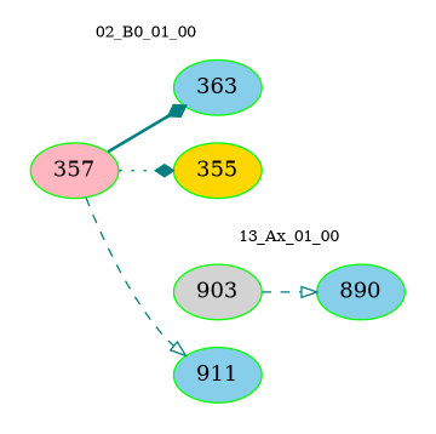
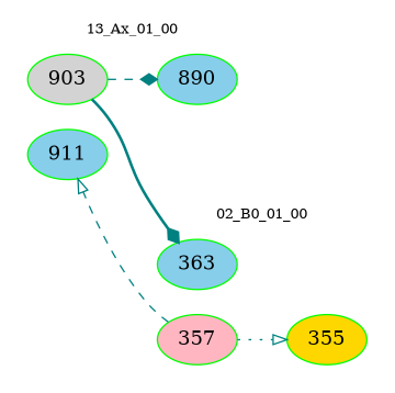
  digraph {
    rankdir=LR
    node [color=green fillcolor=skyblue style=filled]
    edge [arrowhead=onormal color=teal style=dashed]
    n1 [fillcolor=lightgrey label=903]
    n2 [label=890]
    n3 [label=911]
    n4 [fillcolor=lightpink label=357]
    n5 [fillcolor=gold label=355]
    n6 [label=363]
    subgraph cluster_1 {
      color=white
      fontsize=10
      label="13_Ax_01_00"
      n1
      n2
      n3
    }
    subgraph cluster_2 {
      color=white
      fontsize=10
      label="02_B0_01_00"
      n4
      n5
      n6
    }
-   n1 -> n2
+   n1 -> n2 [arrowhead=diamond]
    n4 -> n3
-   n4 -> n5 [arrowhead=diamond style=dotted]
-   n4 -> n6 [arrowhead=diamond style=bold]
+   n4 -> n5 [style=dotted]
+   n1 -> n6 [arrowhead=diamond style=bold]
  }
